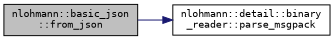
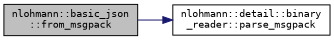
  digraph {
    rankdir=LR
    fontname="DejaVu Sans Mono"
    node [color=black fontname="DejaVu Sans Mono" fontsize=10 shape=record style=filled]
-   n1 [fillcolor=grey75 fontcolor=black height=0.2 label="nlohmann::basic_json\l::from_json" width=0.4]
+   n1 [fillcolor=grey75 fontcolor=black height=0.2 label="nlohmann::basic_json\l::from_msgpack" width=0.4]
    n2 [fillcolor=white height=0.2 label="nlohmann::detail::binary\l_reader::parse_msgpack" width=0.4]
    n1 -> n2 [color=midnightblue fontname="DejaVu Sans Mono" fontsize=10 labelfontname=Helvetica labelfontsize=10 style=solid]
  }
